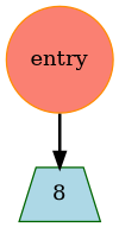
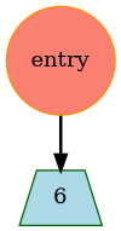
  strict digraph {
    node [style=filled]
    n1 [fillcolor=salmon label=entry color=darkorange shape=circle]
-   8 [fillcolor=lightblue color=darkgreen shape=trapezium]
+   8 [fillcolor=lightblue color=darkgreen shape=trapezium label=6]
    n1 -> 8 [style=bold]
  }
